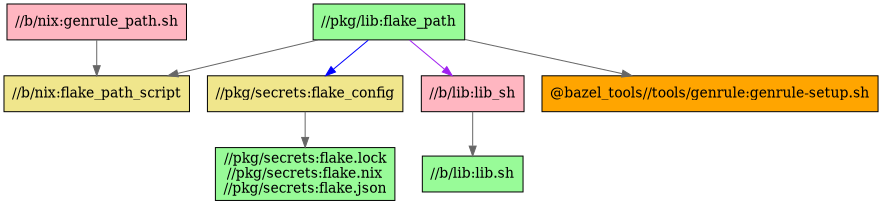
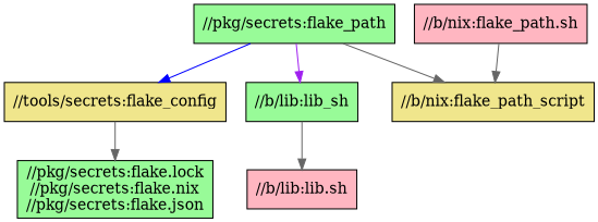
  digraph {
    node [fillcolor=palegreen shape=box style=filled]
    edge [color=gray40]
-   "//pkg/secrets:flake_config" [fillcolor=khaki]
-   "//pkg/secrets:flake_path" [label="//pkg/lib:flake_path"]
+   "//pkg/secrets:flake_config" [fillcolor=khaki label="//tools/secrets:flake_config"]
+   "//pkg/secrets:flake_path"
    "//b/nix:flake_path_script" [fillcolor=khaki]
-   "//b/lib:lib_sh" [fillcolor=lightpink]
-   "@bazel_tools//tools/genrule:genrule-setup.sh" [fillcolor=orange]
+   "//b/lib:lib_sh"
    "//pkg/secrets:flake.lock\n//pkg/secrets:flake.nix\n//pkg/secrets:flake.json"
-   "//b/lib:lib.sh"
-   "//b/nix:flake_path.sh" [fillcolor=lightpink label="//b/nix:genrule_path.sh"]
+   "//b/lib:lib.sh" [fillcolor=lightpink]
+   "//b/nix:flake_path.sh" [fillcolor=lightpink]
    "//pkg/secrets:flake_config" -> "//pkg/secrets:flake.lock\n//pkg/secrets:flake.nix\n//pkg/secrets:flake.json"
    "//pkg/secrets:flake_path" -> "//pkg/secrets:flake_config" [color=blue]
    "//pkg/secrets:flake_path" -> "//b/nix:flake_path_script"
    "//pkg/secrets:flake_path" -> "//b/lib:lib_sh" [color=purple]
-   "//pkg/secrets:flake_path" -> "@bazel_tools//tools/genrule:genrule-setup.sh"
    "//b/lib:lib_sh" -> "//b/lib:lib.sh"
    "//b/nix:flake_path.sh" -> "//b/nix:flake_path_script"
  }
